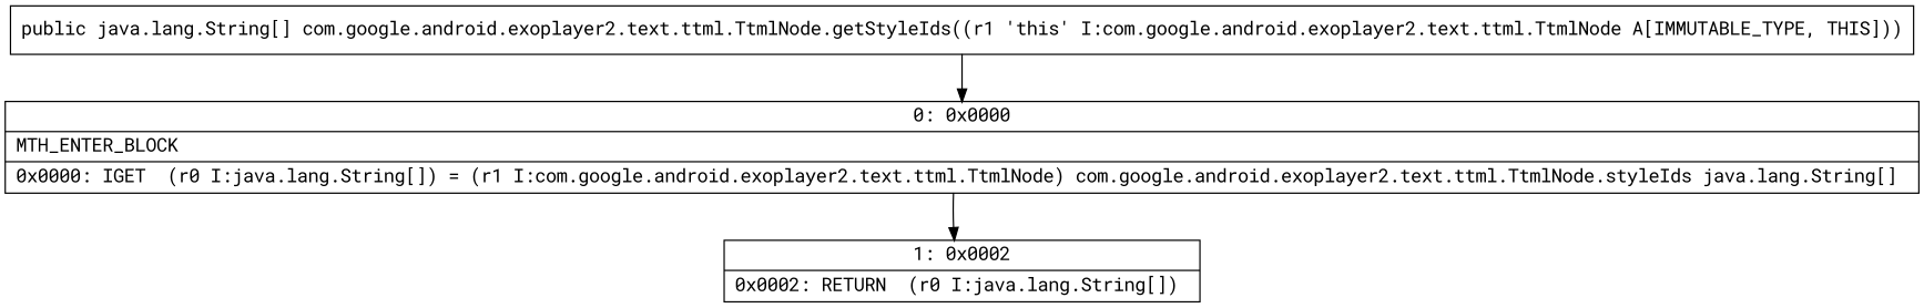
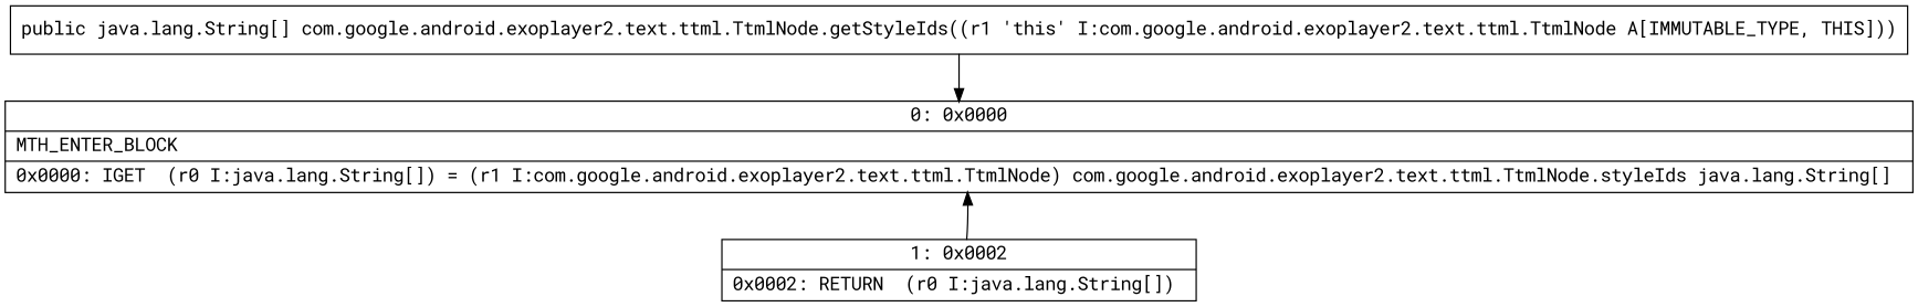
  digraph {
    fontname="Roboto Mono"
    node [shape=record fontname="Roboto Mono"]
    edge [fontname="Roboto Mono"]
    n1 [label="{0\:\ 0x0000|MTH_ENTER_BLOCK\l|0x0000: IGET  (r0 I:java.lang.String[]) = (r1 I:com.google.android.exoplayer2.text.ttml.TtmlNode) com.google.android.exoplayer2.text.ttml.TtmlNode.styleIds java.lang.String[] \l}"]
    n2 [label="{1\:\ 0x0002|0x0002: RETURN  (r0 I:java.lang.String[]) \l}"]
    n3 [label="{public java.lang.String[] com.google.android.exoplayer2.text.ttml.TtmlNode.getStyleIds((r1 'this' I:com.google.android.exoplayer2.text.ttml.TtmlNode A[IMMUTABLE_TYPE, THIS])) }"]
-   n1 -> n2
+   n2 -> n1
    n3 -> n1
  }
